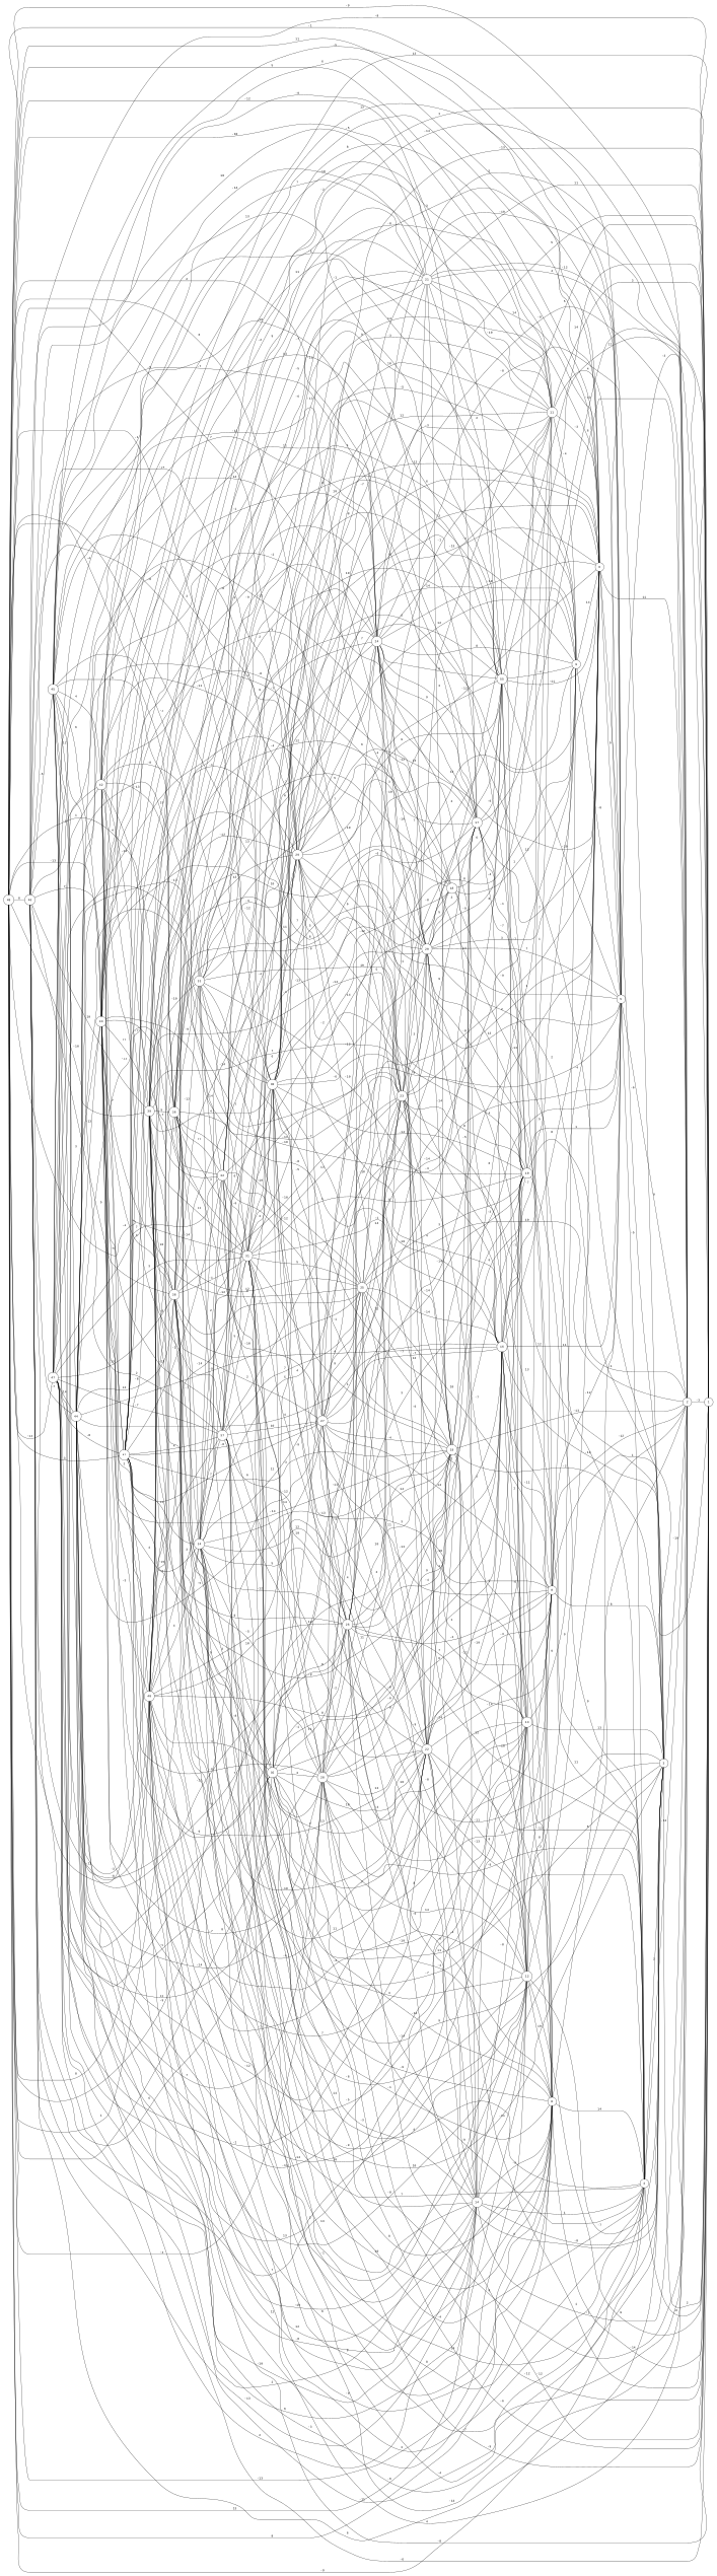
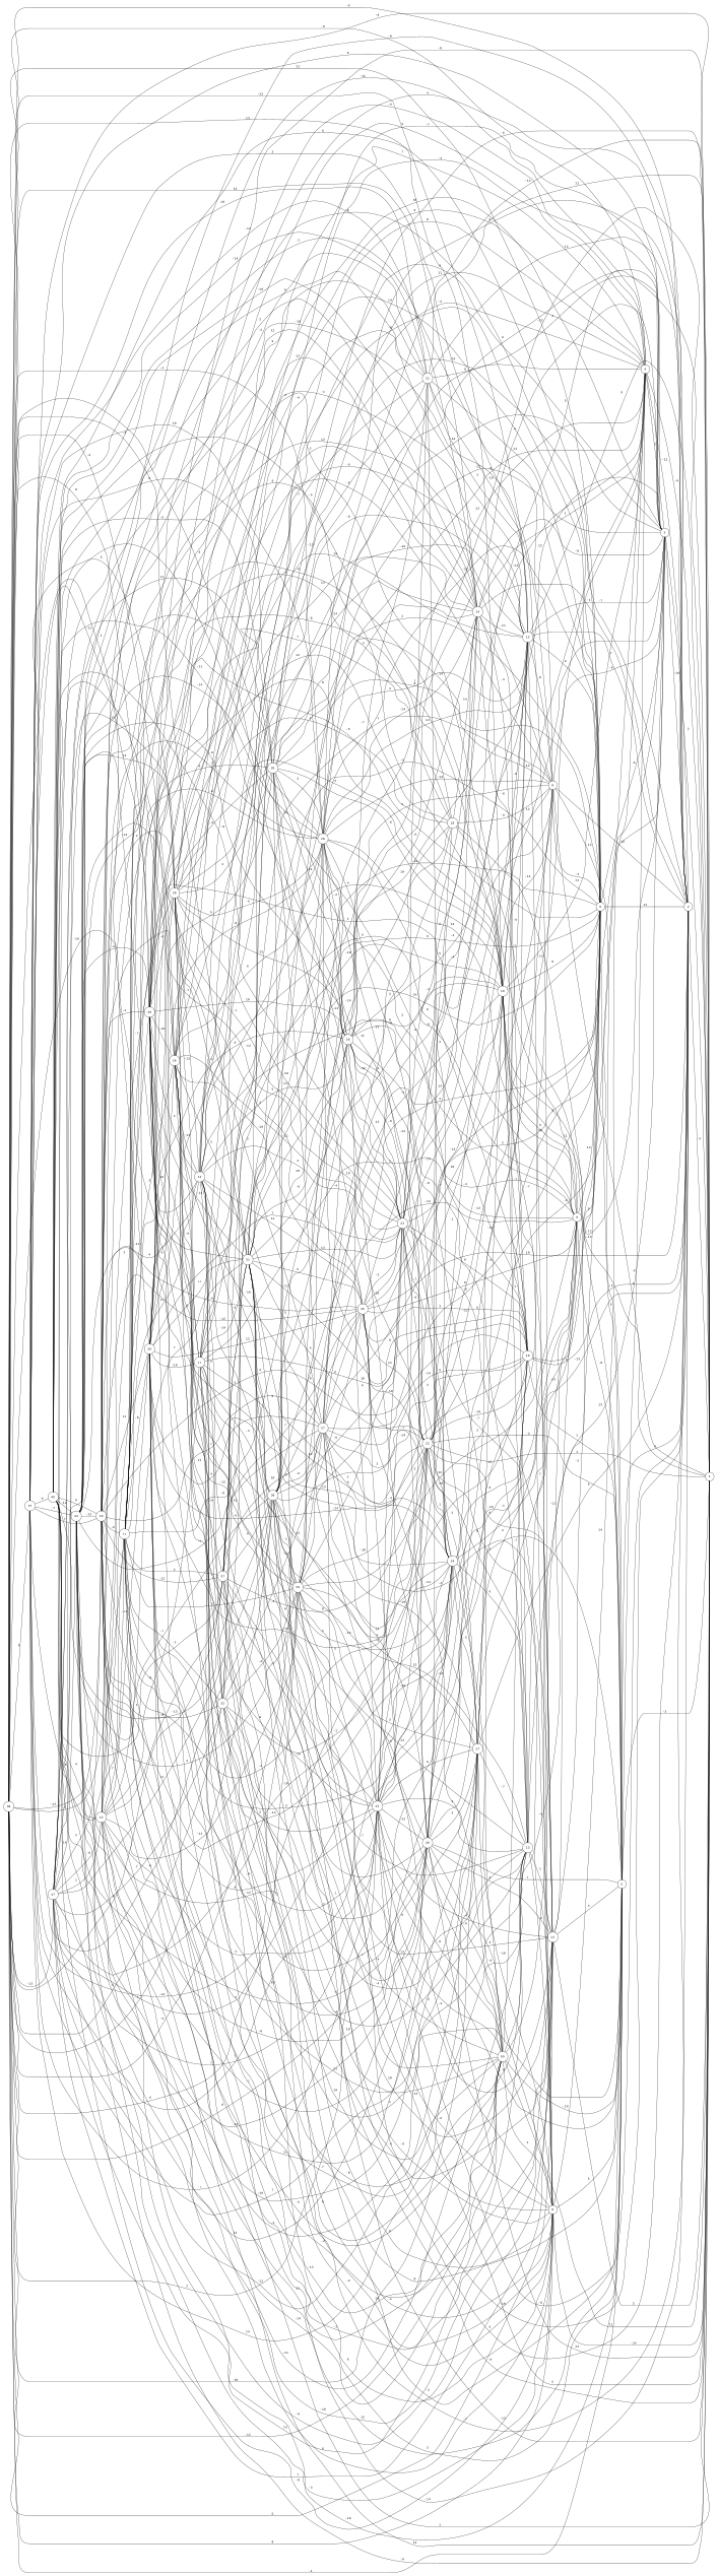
  graph {
    fontname="Liberation Mono"
    rankdir=LR
    node [fontname="Liberation Mono" shape=circle]
    edge [fontname="Liberation Mono"]
    48
    2
    4
    5
    6
    8
    11
    12
    14
    n10 [label=55]
    16
    17
    19
    23
    24
    27
    28
    29
    30
    31
    32
    34
    36
    37
    39
    40
    41
    43
    46
    47
    1
    3
    9
    n34 [label=0]
    10
    13
    20
    22
    21
    26
    25
    18
    33
    35
    38
    42
    44
    45
    48 -- 2 [label=-9]
    48 -- 4 [label=-9]
    48 -- 5 [label=-1]
    48 -- 6 [label=11]
    48 -- 8 [label=8]
    48 -- 11 [label=5]
    48 -- 12 [label=-13]
    48 -- 14 [label=13]
    48 -- n10 [label=-12]
    48 -- 16 [label=13]
    48 -- 17 [label=-10]
    48 -- 19 [label=8]
    48 -- 23 [label=6]
    48 -- 24 [label=2]
    48 -- 27 [label=-9]
    48 -- 28 [label=-4]
    48 -- 29 [label=-5]
    48 -- 30 [label=-1]
    48 -- 31 [label=-4]
    48 -- 32 [label=4]
    48 -- 34 [label=1]
    48 -- 36 [label=-4]
    48 -- 37 [label=-8]
    48 -- 39 [label=-10]
    48 -- 40 [label=8]
    48 -- 41 [label=3]
    48 -- 43 [label=-13]
    48 -- 46 [label=8]
    48 -- 47 [label=-13]
    2 -- 1 [label=-3]
    4 -- 2 [label=-12]
    4 -- 1 [label=-6]
    4 -- 3 [label=2]
    5 -- 2 [label=9]
    5 -- 4 [label=-5]
    5 -- 1 [label=-3]
    6 -- 2 [label=11]
    6 -- 5 [label=5]
    6 -- 3 [label=-6]
    8 -- 4 [label=14]
    8 -- 5 [label=5]
    8 -- 1 [label=-14]
    11 -- 5 [label=4]
    11 -- 6 [label=-3]
    11 -- 1 [label=3]
    11 -- 9 [label=-4]
    12 -- 2 [label=7]
    12 -- 6 [label=9]
    12 -- 8 [label=10]
    12 -- 1 [label=9]
    12 -- 3 [label=-7]
    12 -- n34 [label=8]
    14 -- 2 [label=-1]
    14 -- 4 [label=1]
    14 -- 8 [label=-9]
    14 -- 12 [label=-11]
    14 -- 3 [label=-8]
    14 -- 10 [label=-3]
    14 -- 13 [label=-8]
    n10 -- 5 [label=-10]
    n10 -- 6 [label=-11]
    n10 -- 8 [label=1]
    n10 -- 1 [label=11]
    n10 -- 9 [label=-4]
    n10 -- 10 [label=-7]
    16 -- 4 [label=11]
    16 -- 5 [label=11]
    16 -- 6 [label=8]
    16 -- 11 [label=-7]
    16 -- 12 [label=-6]
    16 -- 3 [label=-12]
    16 -- 9 [label=5]
    16 -- n34 [label=-11]
    16 -- 10 [label=-7]
    16 -- 13 [label=1]
    17 -- 2 [label=6]
    17 -- 6 [label=7]
    17 -- n10 [label=-6]
    17 -- 16 [label=-4]
    17 -- 10 [label=-1]
    17 -- 13 [label=-7]
    19 -- 2 [label=-13]
    19 -- 8 [label=-10]
    19 -- 17 [label=-5]
    19 -- 3 [label=-2]
    19 -- 10 [label=6]
    19 -- 13 [label=5]
    23 -- 4 [label=13]
    23 -- 6 [label=2]
    23 -- 8 [label=-7]
    23 -- 11 [label=6]
    23 -- 14 [label=6]
    23 -- 17 [label=9]
    23 -- 19 [label=4]
    23 -- 1 [label=5]
    23 -- 3 [label=12]
    23 -- 10 [label=8]
    23 -- 20 [label=3]
    23 -- 22 [label=-6]
    23 -- 21 [label=7]
    24 -- 2 [label=-8]
    24 -- 4 [label=-13]
    24 -- 5 [label=-8]
    24 -- 6 [label=-10]
    24 -- 11 [label=-4]
    24 -- 12 [label=1]
    24 -- n10 [label=8]
    24 -- 17 [label=9]
    24 -- 23 [label=-10]
    24 -- 1 [label=5]
    24 -- 3 [label=12]
    24 -- 9 [label=8]
    24 -- 13 [label=2]
    24 -- 20 [label=-12]
    24 -- 22 [label=-10]
    27 -- 6 [label=-8]
    27 -- 8 [label=-6]
    27 -- 11 [label=-1]
    27 -- 12 [label=-8]
    27 -- 16 [label=-7]
    27 -- 17 [label=-10]
    27 -- 19 [label=-4]
    27 -- n34 [label=14]
    27 -- 10 [label=-14]
    27 -- 20 [label=14]
    27 -- 22 [label=2]
    27 -- 26 [label=-4]
    27 -- 25 [label=9]
    27 -- 18 [label=3]
    28 -- 4 [label=-9]
    28 -- 6 [label=-12]
    28 -- 8 [label=-4]
    28 -- 12 [label=14]
    28 -- 14 [label=-14]
    28 -- 19 [label=-8]
    28 -- 23 [label=11]
    28 -- 1 [label=-12]
    28 -- 3 [label=9]
    28 -- 9 [label=14]
    28 -- n34 [label=-14]
    28 -- 10 [label=9]
    28 -- 20 [label=10]
    28 -- 22 [label=13]
    28 -- 26 [label=-2]
    29 -- 2 [label=-10]
    29 -- 4 [label=12]
    29 -- 6 [label=-13]
    29 -- 11 [label=-3]
    29 -- n10 [label=9]
    29 -- 16 [label=-1]
    29 -- 17 [label=3]
    29 -- 19 [label=5]
    29 -- 23 [label=6]
    29 -- 24 [label=5]
    29 -- 27 [label=-6]
    29 -- 9 [label=12]
    29 -- 13 [label=13]
    29 -- 22 [label=-10]
    29 -- 21 [label=-7]
    30 -- 2 [label=5]
    30 -- 6 [label=3]
    30 -- 8 [label=-12]
    30 -- 12 [label=10]
    30 -- 17 [label=-6]
    30 -- 23 [label=-6]
    30 -- 27 [label=-5]
    30 -- 28 [label=10]
    30 -- 29 [label=-1]
    30 -- 1 [label=-13]
    30 -- 3 [label=-11]
    30 -- 9 [label=-14]
    30 -- 10 [label=-14]
    30 -- 13 [label=14]
    30 -- 20 [label=-12]
    30 -- 25 [label=-7]
    30 -- 18 [label=-12]
    31 -- 6 [label=6]
    31 -- 8 [label=-9]
    31 -- 11 [label=12]
    31 -- 12 [label=3]
    31 -- 14 [label=-3]
    31 -- n10 [label=-4]
    31 -- 16 [label=-1]
    31 -- 19 [label=1]
    31 -- 23 [label=13]
    31 -- 28 [label=14]
    31 -- 29 [label=6]
    31 -- 30 [label=3]
    31 -- 1 [label=-9]
    31 -- n34 [label=3]
    31 -- 10 [label=8]
    31 -- 26 [label=-9]
    31 -- 25 [label=5]
    31 -- 18 [label=-14]
    32 -- 4 [label=11]
    32 -- 5 [label=3]
    32 -- 6 [label=-12]
    32 -- 8 [label=-1]
    32 -- 11 [label=-3]
    32 -- 19 [label=-1]
    32 -- 29 [label=-4]
    32 -- 31 [label=-6]
    32 -- 13 [label=-4]
    32 -- 20 [label=-2]
    32 -- 25 [label=-12]
    34 -- 2 [label=-14]
    34 -- 4 [label=8]
    34 -- 5 [label=8]
    34 -- 6 [label=2]
    34 -- 8 [label=10]
    34 -- 14 [label=14]
    34 -- n10 [label=10]
    34 -- 16 [label=4]
    34 -- 19 [label=-13]
    34 -- 23 [label=4]
    34 -- 30 [label=6]
    34 -- 32 [label=2]
    34 -- 3 [label=-4]
    34 -- 9 [label=8]
    34 -- 13 [label=7]
    34 -- 22 [label=4]
    34 -- 26 [label=5]
    34 -- 25 [label=11]
    36 -- 4 [label=6]
    36 -- 6 [label=-8]
    36 -- 12 [label=-8]
    36 -- n10 [label=10]
    36 -- 23 [label=-11]
    36 -- 24 [label=-7]
    36 -- 27 [label=-10]
    36 -- 28 [label=6]
    36 -- 29 [label=13]
    36 -- 31 [label=3]
    36 -- 32 [label=11]
    36 -- 34 [label=-14]
    36 -- 3 [label=-7]
    36 -- 21 [label=-7]
    36 -- 25 [label=-10]
    36 -- 33 [label=-9]
    37 -- 2 [label=-7]
    37 -- 4 [label=-4]
    37 -- 5 [label=-3]
    37 -- 6 [label=14]
    37 -- 8 [label=8]
    37 -- 11 [label=10]
    37 -- n10 [label=7]
    37 -- 27 [label=10]
    37 -- 30 [label=6]
    37 -- 31 [label=5]
    37 -- 3 [label=-14]
    37 -- 22 [label=8]
    37 -- 26 [label=-12]
    37 -- 25 [label=7]
    39 -- 2 [label=-14]
    39 -- 4 [label=7]
    39 -- 8 [label=8]
    39 -- 12 [label=10]
    39 -- 23 [label=7]
    39 -- 24 [label=2]
    39 -- 28 [label=-8]
    39 -- 30 [label=4]
    39 -- 31 [label=11]
    39 -- 36 [label=5]
    39 -- 1 [label=1]
    39 -- 3 [label=10]
    39 -- 9 [label=9]
    39 -- 10 [label=-14]
    39 -- 13 [label=11]
    39 -- 20 [label=11]
    39 -- 22 [label=-10]
    39 -- 25 [label=12]
    39 -- 18 [label=12]
    39 -- 33 [label=-10]
    39 -- 35 [label=5]
    39 -- 38 [label=10]
    40 -- 2 [label=4]
    40 -- 4 [label=3]
    40 -- 5 [label=1]
    40 -- 8 [label=-9]
    40 -- 14 [label=2]
    40 -- n10 [label=8]
    40 -- 16 [label=8]
    40 -- 19 [label=12]
    40 -- 24 [label=9]
    40 -- 29 [label=-12]
    40 -- 31 [label=-14]
    40 -- 34 [label=4]
    40 -- 36 [label=-10]
    40 -- 37 [label=3]
    40 -- 1 [label=-8]
    40 -- n34 [label=-5]
    40 -- 13 [label=-4]
    40 -- 22 [label=-6]
    40 -- 26 [label=10]
    40 -- 18 [label=7]
    40 -- 35 [label=-4]
    40 -- 38 [label=-6]
    41 -- 4 [label=-6]
    41 -- 11 [label=-1]
    41 -- 12 [label=-1]
    41 -- 14 [label=12]
    41 -- n10 [label=-13]
    41 -- 16 [label=-8]
    41 -- 19 [label=-3]
    41 -- 24 [label=-9]
    41 -- 27 [label=-8]
    41 -- 29 [label=-1]
    41 -- 32 [label=-1]
    41 -- 34 [label=12]
    41 -- 37 [label=4]
    41 -- 39 [label=-8]
    41 -- 9 [label=1]
    41 -- 13 [label=7]
    41 -- 20 [label=10]
    41 -- 21 [label=9]
    41 -- 26 [label=9]
    41 -- 18 [label=-7]
    41 -- 35 [label=9]
    43 -- 5 [label=13]
    43 -- 6 [label=8]
    43 -- 11 [label=-2]
    43 -- n10 [label=-5]
    43 -- 16 [label=-8]
    43 -- 19 [label=-14]
    43 -- 23 [label=-12]
    43 -- 24 [label=6]
    43 -- 27 [label=7]
    43 -- 28 [label=-7]
    43 -- 32 [label=-7]
    43 -- 34 [label=4]
    43 -- 37 [label=-13]
    43 -- 39 [label=11]
    43 -- 40 [label=-3]
    43 -- 41 [label=-6]
    43 -- 1 [label=13]
    43 -- n34 [label=13]
    43 -- 10 [label=8]
    43 -- 22 [label=-1]
    43 -- 21 [label=-2]
    43 -- 25 [label=-12]
    43 -- 18 [label=9]
    43 -- 38 [label=4]
    46 -- 12 [label=2]
    46 -- 14 [label=-13]
    46 -- 17 [label=13]
    46 -- 19 [label=7]
    46 -- 24 [label=-7]
-   46 -- 39 [label=10]
+   46 -- 28 [label=10]
    46 -- 29 [label=-14]
    46 -- 30 [label=-6]
    46 -- 40 [label=-11]
    46 -- 43 [label=7]
    46 -- 1 [label=-8]
    46 -- 3 [label=6]
    46 -- 13 [label=7]
    46 -- 21 [label=10]
    46 -- 35 [label=6]
    46 -- 38 [label=5]
    46 -- 42 [label=-5]
    46 -- 44 [label=-7]
    46 -- 45 [label=-6]
    47 -- 11 [label=7]
    47 -- 12 [label=6]
    47 -- 14 [label=2]
    47 -- 17 [label=-12]
    47 -- 24 [label=7]
    47 -- 28 [label=7]
    47 -- 30 [label=13]
    47 -- 31 [label=3]
    47 -- 32 [label=7]
-   47 -- 37 [label=-7]
    47 -- 41 [label=-8]
    47 -- 43 [label=3]
    47 -- n34 [label=-10]
    47 -- 10 [label=-10]
    47 -- 13 [label=13]
    47 -- 20 [label=14]
    47 -- 22 [label=-1]
    47 -- 35 [label=11]
    47 -- 38 [label=13]
    47 -- 42 [label=1]
    47 -- 44 [label=14]
    3 -- 2 [label=-10]
    3 -- 1 [label=2]
    9 -- 5 [label=-8]
    9 -- 6 [label=14]
    n34 -- 2 [label=-12]
    n34 -- 5 [label=-12]
    n34 -- 6 [label=-4]
    n34 -- 1 [label=1]
    n34 -- 3 [label=-8]
    10 -- 2 [label=-1]
    10 -- 4 [label=9]
    10 -- 5 [label=1]
    13 -- 8 [label=-3]
    13 -- 11 [label=1]
    13 -- 3 [label=13]
-   13 -- 9 [label=9]
+   13 -- 9 [label=-13]
    20 -- 5 [label=7]
    20 -- 8 [label=4]
    20 -- 11 [label=6]
    20 -- 12 [label=2]
    20 -- n10 [label=-9]
    20 -- 17 [label=3]
    20 -- 19 [label=-14]
    20 -- 1 [label=14]
    20 -- 3 [label=2]
    20 -- 9 [label=3]
    20 -- n34 [label=13]
    20 -- 18 [label=5]
    22 -- 4 [label=-12]
-   26 -- 5 [label=-3]
+   22 -- 5 [label=-3]
    22 -- 8 [label=8]
    22 -- 11 [label=6]
    22 -- 12 [label=-13]
    22 -- 14 [label=-4]
    22 -- 16 [label=-11]
    22 -- 17 [label=2]
    22 -- 19 [label=1]
    22 -- 1 [label=1]
    22 -- n34 [label=-14]
    22 -- 10 [label=-10]
    21 -- 2 [label=-12]
    21 -- 6 [label=14]
    21 -- 11 [label=-10]
    21 -- 12 [label=2]
    21 -- 19 [label=3]
    21 -- 1 [label=11]
    21 -- 3 [label=4]
    26 -- 14 [label=-6]
    26 -- n10 [label=-8]
    26 -- 16 [label=-4]
    26 -- 19 [label=-13]
    26 -- 23 [label=12]
    26 -- 24 [label=6]
    26 -- 1 [label=-12]
    26 -- 3 [label=6]
    26 -- 9 [label=-4]
    26 -- n34 [label=-2]
    26 -- 13 [label=7]
    26 -- 22 [label=-6]
    25 -- 2 [label=10]
    25 -- 14 [label=-9]
    25 -- n10 [label=-14]
    25 -- 16 [label=-14]
    25 -- 19 [label=-7]
    25 -- 23 [label=-2]
    25 -- 9 [label=8]
    25 -- n34 [label=10]
    25 -- 10 [label=3]
    25 -- 13 [label=-10]
    25 -- 22 [label=11]
    18 -- 14 [label=14]
    18 -- 1 [label=-13]
    18 -- 9 [label=1]
    18 -- n34 [label=-9]
    33 -- 6 [label=-5]
    33 -- n10 [label=-8]
    33 -- 16 [label=-10]
    33 -- 17 [label=7]
    33 -- 19 [label=1]
    33 -- 24 [label=6]
    33 -- 29 [label=-3]
    33 -- 31 [label=-14]
    33 -- 32 [label=14]
    33 -- 3 [label=9]
    33 -- 9 [label=1]
    33 -- n34 [label=-7]
    33 -- 10 [label=10]
    33 -- 22 [label=12]
    33 -- 21 [label=-13]
    35 -- 2 [label=8]
    35 -- 4 [label=9]
    35 -- 6 [label=-14]
    35 -- 12 [label=-10]
    35 -- n10 [label=-6]
    35 -- 16 [label=-6]
    35 -- 23 [label=-11]
    35 -- 28 [label=3]
    35 -- 29 [label=5]
    35 -- 1 [label=-6]
    35 -- n34 [label=8]
    35 -- 10 [label=3]
    35 -- 22 [label=10]
    35 -- 26 [label=11]
    38 -- 6 [label=14]
    38 -- 12 [label=-9]
    38 -- 14 [label=13]
    38 -- 16 [label=4]
    38 -- 23 [label=-10]
    38 -- 24 [label=-4]
    38 -- 27 [label=2]
    38 -- 28 [label=-5]
    38 -- 31 [label=-1]
    38 -- 34 [label=-7]
    38 -- 20 [label=-13]
    38 -- 21 [label=-6]
    38 -- 26 [label=-12]
    38 -- 25 [label=2]
    38 -- 18 [label=5]
    38 -- 33 [label=-12]
    38 -- 35 [label=3]
    42 -- 6 [label=-5]
    42 -- 8 [label=6]
    42 -- 11 [label=-10]
    42 -- n10 [label=11]
    42 -- 17 [label=11]
    42 -- 24 [label=-1]
    42 -- 28 [label=-8]
    42 -- 29 [label=-11]
    42 -- 31 [label=7]
    42 -- 36 [label=-13]
    42 -- 37 [label=-9]
    42 -- 39 [label=-14]
    42 -- 40 [label=2]
    42 -- 41 [label=7]
    42 -- 20 [label=-8]
    42 -- 33 [label=-8]
    42 -- 38 [label=-7]
    44 -- 2 [label=-8]
    44 -- 4 [label=-11]
    44 -- 5 [label=-10]
    44 -- 8 [label=-3]
    44 -- 14 [label=11]
    44 -- 16 [label=4]
    44 -- 17 [label=-2]
    44 -- 23 [label=-7]
    44 -- 27 [label=-6]
    44 -- 28 [label=-14]
    44 -- 29 [label=3]
    44 -- 30 [label=-13]
    44 -- 36 [label=-13]
    44 -- 40 [label=-3]
    44 -- 43 [label=-13]
    44 -- 1 [label=-6]
    44 -- 13 [label=-14]
    44 -- 20 [label=-7]
    44 -- 22 [label=-12]
    44 -- 26 [label=-9]
    44 -- 25 [label=-9]
    44 -- 38 [label=12]
    45 -- 5 [label=-5]
    45 -- 6 [label=6]
    45 -- 8 [label=-8]
    45 -- 11 [label=-9]
    45 -- 14 [label=-10]
    45 -- 17 [label=-10]
    45 -- 23 [label=-8]
    45 -- 30 [label=-2]
    45 -- 36 [label=1]
    45 -- 37 [label=2]
    45 -- 43 [label=6]
    45 -- 9 [label=-5]
    45 -- n34 [label=-1]
    45 -- 10 [label=14]
    45 -- 13 [label=-11]
    45 -- 20 [label=-12]
    45 -- 21 [label=-14]
    45 -- 26 [label=-11]
    45 -- 35 [label=-5]
    45 -- 42 [label=4]
    45 -- 44 [label=12]
  }
